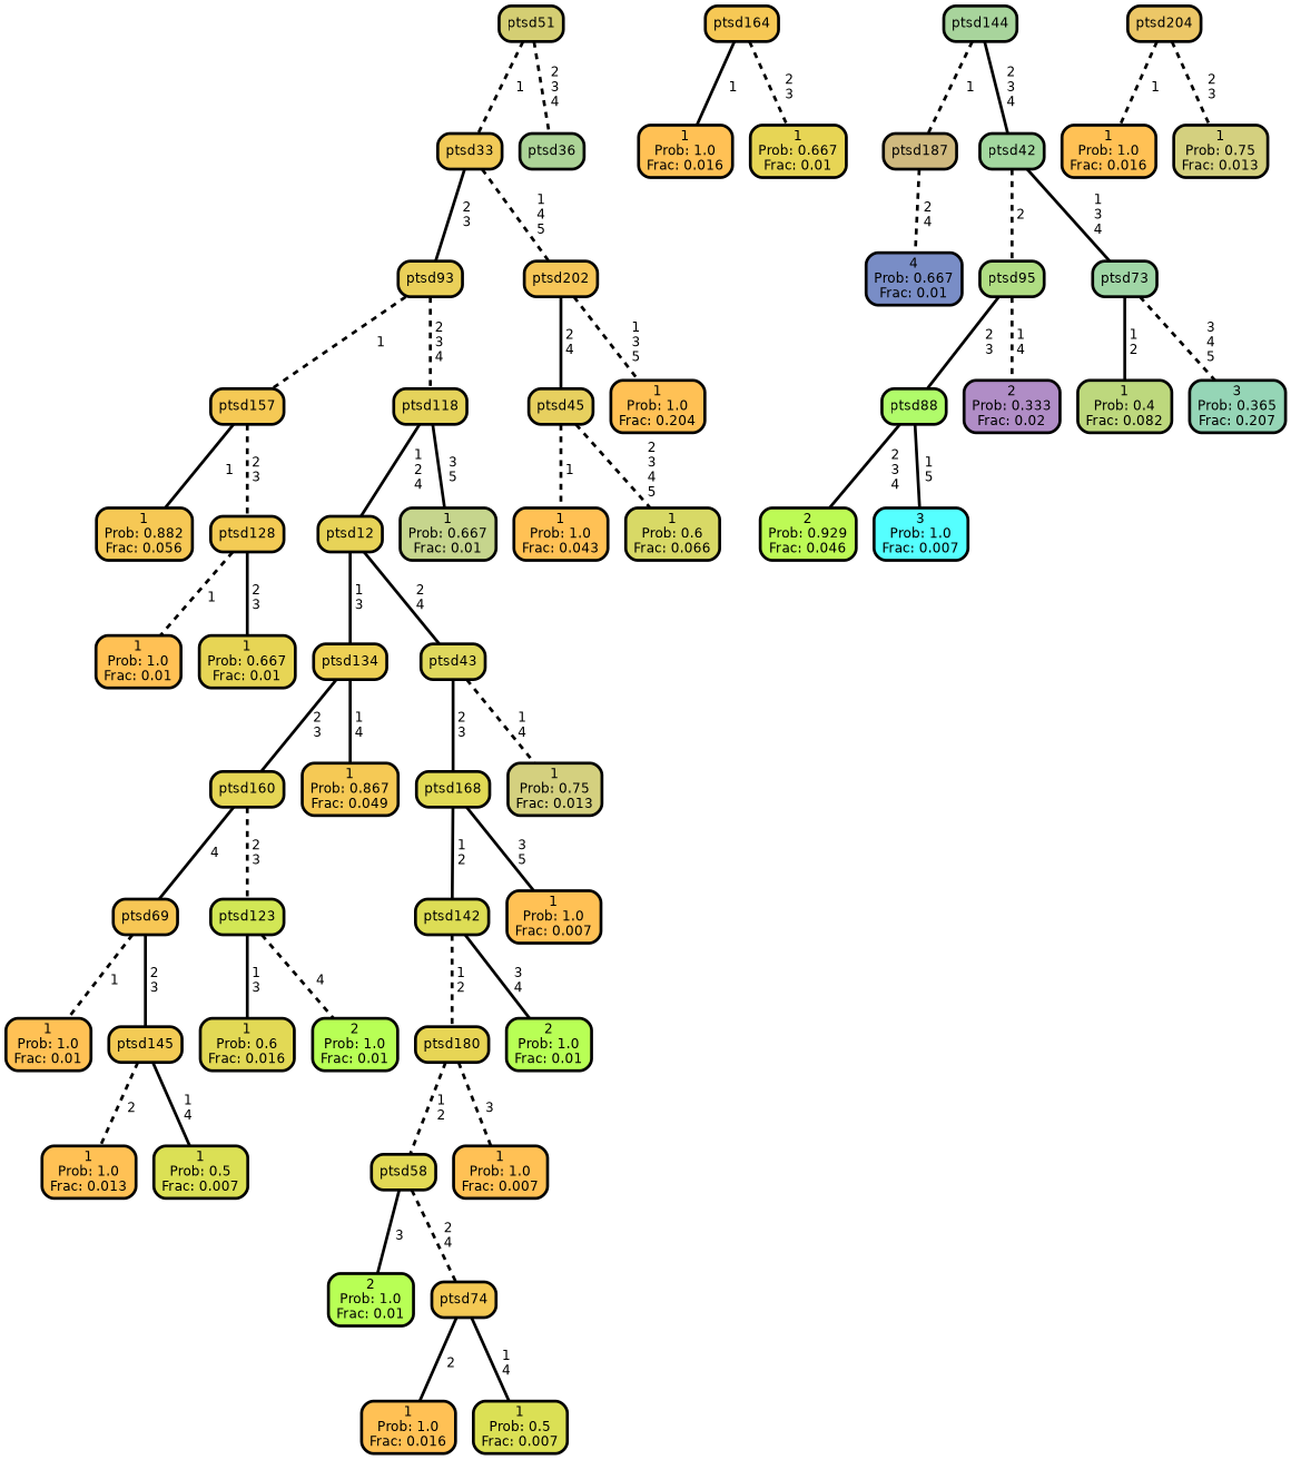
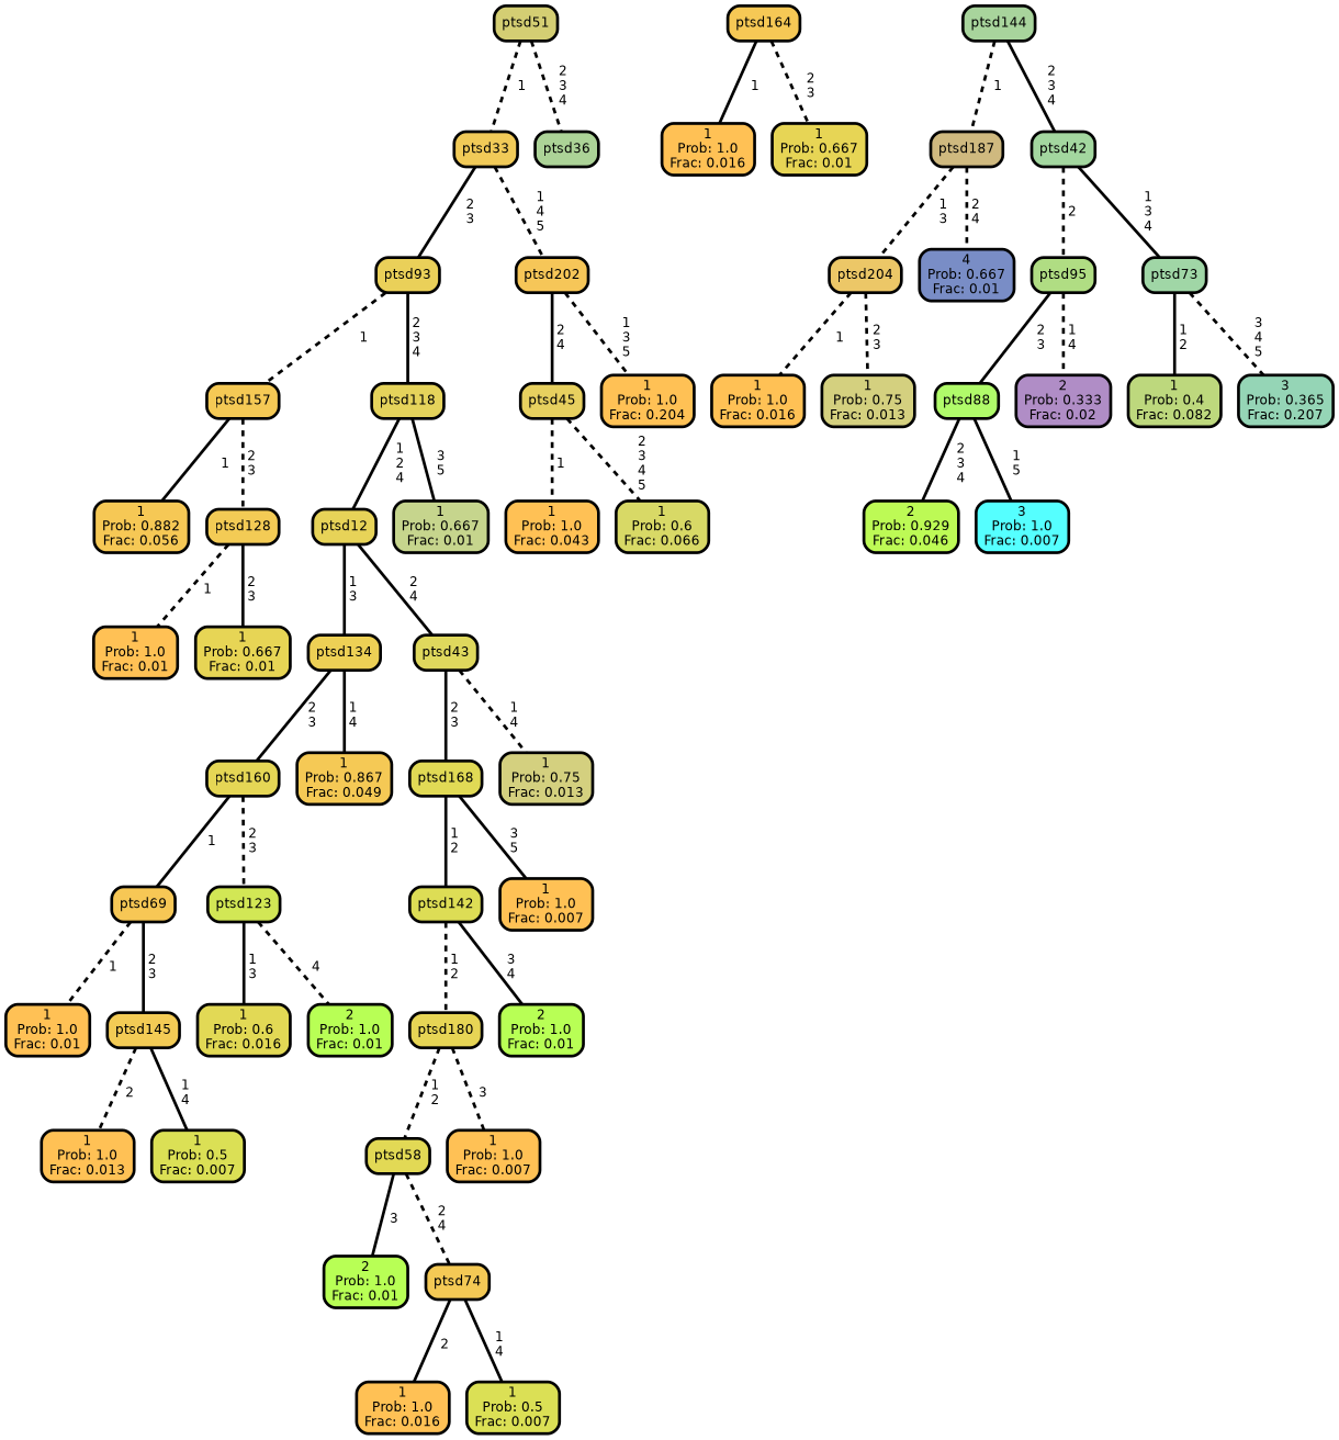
  graph {
    ranksep="0 equally"
    splines=straight
    node [color=black fillcolor="#ffc155" fontcolor=black fontname=helvetica penwidth=3 shape=box style="filled, rounded"]
    edge [color=black fontname=helvetica penwidth=3 style=solid]
    n1 [fillcolor="#f6c855" label="1\nProb: 0.882\nFrac: 0.056"]
    n2 [fillcolor="#f5c955" label=ptsd157]
    n3 [fillcolor="#f3cb55" label=ptsd128]
    n4 [label="1\nProb: 1.0\nFrac: 0.01"]
    n5 [fillcolor="#e7d555" label="1\nProb: 0.667\nFrac: 0.01"]
    n6 [fillcolor="#ead059" label=ptsd93]
    n7 [fillcolor="#e5d35b" label=ptsd118]
    n8 [fillcolor="#e7d358" label=ptsd12]
    n9 [fillcolor="#c6d58d" label="1\nProb: 0.667\nFrac: 0.01"]
    n10 [label="1\nProb: 1.0\nFrac: 0.01"]
    n11 [fillcolor="#f7c755" label=ptsd69]
    n12 [fillcolor="#f3cb55" label=ptsd145]
    n13 [label="1\nProb: 1.0\nFrac: 0.013"]
    n14 [fillcolor="#dbe055" label="1\nProb: 0.5\nFrac: 0.007"]
    n15 [fillcolor="#e5d655" label=ptsd160]
    n16 [fillcolor="#d2e755" label=ptsd123]
    n17 [fillcolor="#e2d955" label="1\nProb: 0.6\nFrac: 0.016"]
    n18 [fillcolor="#b8ff55" label="2\nProb: 1.0\nFrac: 0.01"]
    n19 [fillcolor="#edd055" label=ptsd134]
    n20 [fillcolor="#f5c955" label="1\nProb: 0.867\nFrac: 0.049"]
    n21 [fillcolor="#dfd85d" label=ptsd43]
    n22 [fillcolor="#e1da55" label=ptsd168]
    n23 [fillcolor="#d4d07f" label="1\nProb: 0.75\nFrac: 0.013"]
    n24 [fillcolor="#b8ff55" label="2\nProb: 1.0\nFrac: 0.01"]
    n25 [fillcolor="#e2d955" label=ptsd58]
    n26 [fillcolor="#f4c955" label=ptsd74]
    n27 [label="1\nProb: 1.0\nFrac: 0.016"]
    n28 [fillcolor="#dbe055" label="1\nProb: 0.5\nFrac: 0.007"]
    n29 [fillcolor="#e7d555" label=ptsd180]
    n30 [label="1\nProb: 1.0\nFrac: 0.007"]
    n31 [fillcolor="#dddd55" label=ptsd142]
    n32 [fillcolor="#b8ff55" label="2\nProb: 1.0\nFrac: 0.01"]
    n33 [label="1\nProb: 1.0\nFrac: 0.007"]
    n34 [fillcolor="#f1ca58" label=ptsd33]
    n35 [fillcolor="#f6c658" label=ptsd202]
    n36 [fillcolor="#e7d05f" label=ptsd45]
    n37 [label="1\nProb: 1.0\nFrac: 0.204"]
    n38 [label="1\nProb: 1.0\nFrac: 0.043"]
    n39 [fillcolor="#d8d966" label="1\nProb: 0.6\nFrac: 0.066"]
    n40 [fillcolor="#d4ce73" label=ptsd51]
    n41 [fillcolor="#acd397" label=ptsd36]
    n42 [label="1\nProb: 1.0\nFrac: 0.016"]
    n43 [fillcolor="#f6c855" label=ptsd164]
    n44 [fillcolor="#e7d555" label="1\nProb: 0.667\nFrac: 0.01"]
    n45 [fillcolor="#a8d49c" label=ptsd144]
    n46 [fillcolor="#cfb97f" label=ptsd187]
    n47 [fillcolor="#a3d79f" label=ptsd42]
    n48 [label="1\nProb: 1.0\nFrac: 0.016"]
    n49 [fillcolor="#ecc767" label=ptsd204]
    n50 [fillcolor="#d4d07f" label="1\nProb: 0.75\nFrac: 0.013"]
    n51 [fillcolor="#798dc6" label="4\nProb: 0.667\nFrac: 0.01"]
    n52 [fillcolor="#b0dd83" label=ptsd95]
    n53 [fillcolor="#a0d6a6" label=ptsd73]
    n54 [fillcolor="#bdfa55" label="2\nProb: 0.929\nFrac: 0.046"]
    n55 [fillcolor="#b0fb6a" label=ptsd88]
    n56 [fillcolor="#55ffff" label="3\nProb: 1.0\nFrac: 0.007"]
    n57 [fillcolor="#b08dc6" label="2\nProb: 0.333\nFrac: 0.02"]
    n58 [fillcolor="#bdd87d" label="1\nProb: 0.4\nFrac: 0.082"]
    n59 [fillcolor="#95d5b6" label="3\nProb: 0.365\nFrac: 0.207"]
    subgraph sub_1 {
      rank=same
    }
    n2 -- n1 [label=" 1"]
    n2 -- n3 [label=" 2\n 3" style=dashed]
    n3 -- n4 [label=" 1" style=dashed]
    n3 -- n5 [label=" 2\n 3"]
    n6 -- n2 [label=" 1" style=dashed]
-   n6 -- n7 [label=" 2\n 3\n 4" style=dashed]
+   n6 -- n7 [label=" 2\n 3\n 4"]
    n7 -- n8 [label=" 1\n 2\n 4"]
    n7 -- n9 [label=" 3\n 5"]
    n8 -- n19 [label=" 1\n 3"]
    n8 -- n21 [label=" 2\n 4"]
    n11 -- n10 [label=" 1" style=dashed]
    n11 -- n12 [label=" 2\n 3"]
    n12 -- n13 [label=" 2" style=dashed]
    n12 -- n14 [label=" 1\n 4"]
-   n15 -- n11 [label=" 4"]
+   n15 -- n11 [label=" 1"]
    n15 -- n16 [label=" 2\n 3" style=dashed]
    n16 -- n17 [label=" 1\n 3"]
    n16 -- n18 [label=" 4" style=dashed]
    n19 -- n15 [label=" 2\n 3"]
    n19 -- n20 [label=" 1\n 4"]
    n21 -- n22 [label=" 2\n 3"]
    n21 -- n23 [label=" 1\n 4" style=dashed]
    n22 -- n31 [label=" 1\n 2"]
    n22 -- n33 [label=" 3\n 5"]
    n25 -- n24 [label=" 3"]
    n25 -- n26 [label=" 2\n 4" style=dashed]
    n26 -- n27 [label=" 2"]
    n26 -- n28 [label=" 1\n 4"]
    n29 -- n25 [label=" 1\n 2" style=dashed]
    n29 -- n30 [label=" 3" style=dashed]
    n31 -- n29 [label=" 1\n 2" style=dashed]
    n31 -- n32 [label=" 3\n 4"]
    n34 -- n6 [label=" 2\n 3"]
    n34 -- n35 [label=" 1\n 4\n 5" style=dashed]
    n35 -- n36 [label=" 2\n 4"]
    n35 -- n37 [label=" 1\n 3\n 5" style=dashed]
    n36 -- n38 [label=" 1" style=dashed]
    n36 -- n39 [label=" 2\n 3\n 4\n 5" style=dashed]
    n40 -- n34 [label=" 1" style=dashed]
    n40 -- n41 [label=" 2\n 3\n 4" style=dashed]
    n43 -- n42 [label=" 1"]
    n43 -- n44 [label=" 2\n 3" style=dashed]
    n45 -- n46 [label=" 1" style=dashed]
    n45 -- n47 [label=" 2\n 3\n 4"]
+   n46 -- n49 [label=" 1\n 3" style=dashed]
    n46 -- n51 [label=" 2\n 4" style=dashed]
    n47 -- n52 [label=" 2" style=dashed]
    n47 -- n53 [label=" 1\n 3\n 4"]
    n49 -- n48 [label=" 1" style=dashed]
    n49 -- n50 [label=" 2\n 3" style=dashed]
    n52 -- n55 [label=" 2\n 3"]
    n52 -- n57 [label=" 1\n 4" style=dashed]
    n53 -- n58 [label=" 1\n 2"]
    n53 -- n59 [label=" 3\n 4\n 5" style=dashed]
    n55 -- n54 [label=" 2\n 3\n 4"]
    n55 -- n56 [label=" 1\n 5"]
  }
